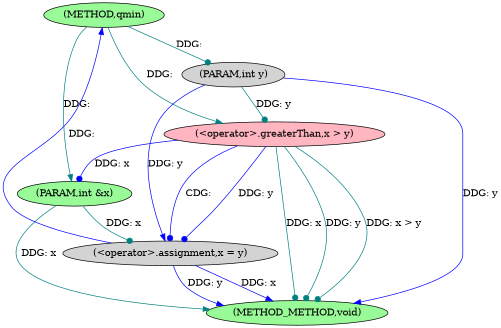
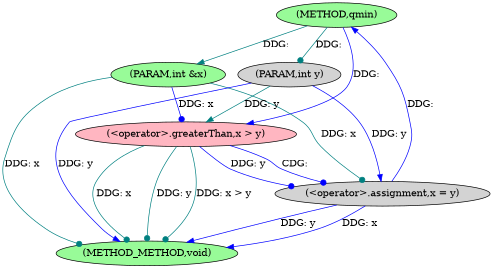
  digraph {
    node [fillcolor=palegreen style=filled]
    edge [arrowhead=dot color=teal]
    n1 [label="(METHOD,qmin)"]
    n2 [label="(PARAM,int &x)"]
    n3 [fillcolor=lightgrey label="(PARAM,int y)"]
    n4 [fillcolor=lightpink label="(<operator>.greaterThan,x > y)"]
    n5 [fillcolor=lightgrey label="(<operator>.assignment,x = y)"]
    n6 [label="(METHOD_METHOD,void)"]
    n1 -> n2 [arrowhead=normal label="DDG: "]
    n1 -> n3 [label="DDG: "]
-   n1 -> n4 [arrowhead=normal label="DDG: "]
-   n4 -> n2 [color=blue label="DDG: x"]
+   n1 -> n4 [arrowhead=normal color=blue label="DDG: "]
+   n2 -> n4 [color=blue label="DDG: x"]
    n2 -> n5 [label="DDG: x"]
-   n2 -> n6 [arrowhead=normal label="DDG: x"]
-   n3 -> n4 [label="DDG: y"]
+   n2 -> n6 [label="DDG: x"]
+   n3 -> n4 [arrowhead=normal label="DDG: y"]
    n3 -> n5 [arrowhead=normal color=blue label="DDG: y"]
    n3 -> n6 [arrowhead=normal color=blue label="DDG: y"]
    n4 -> n5 [color=blue label="DDG: y"]
    n4 -> n5 [color=blue label="CDG: "]
    n4 -> n6 [label="DDG: x"]
    n4 -> n6 [label="DDG: y"]
    n4 -> n6 [label="DDG: x > y"]
    n5 -> n1 [arrowhead=normal color=blue label="DDG: "]
    n5 -> n6 [arrowhead=normal color=blue label="DDG: x"]
    n5 -> n6 [arrowhead=normal color=blue label="DDG: y"]
  }
